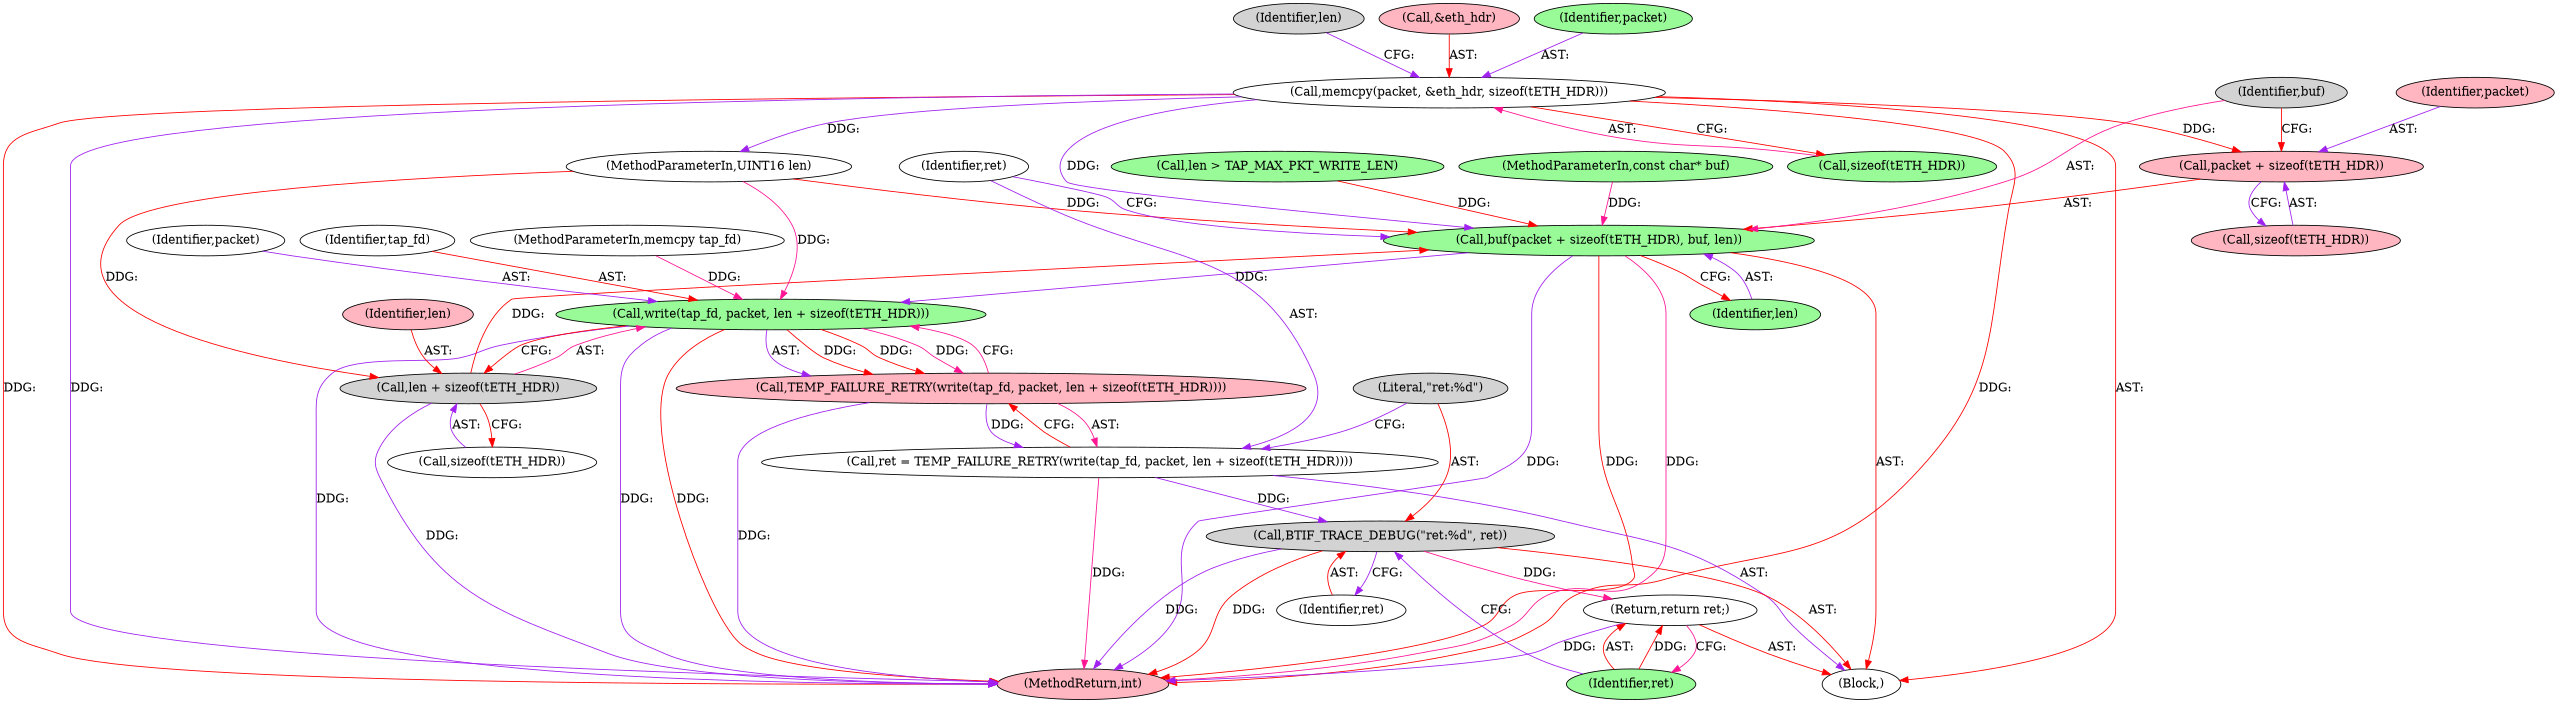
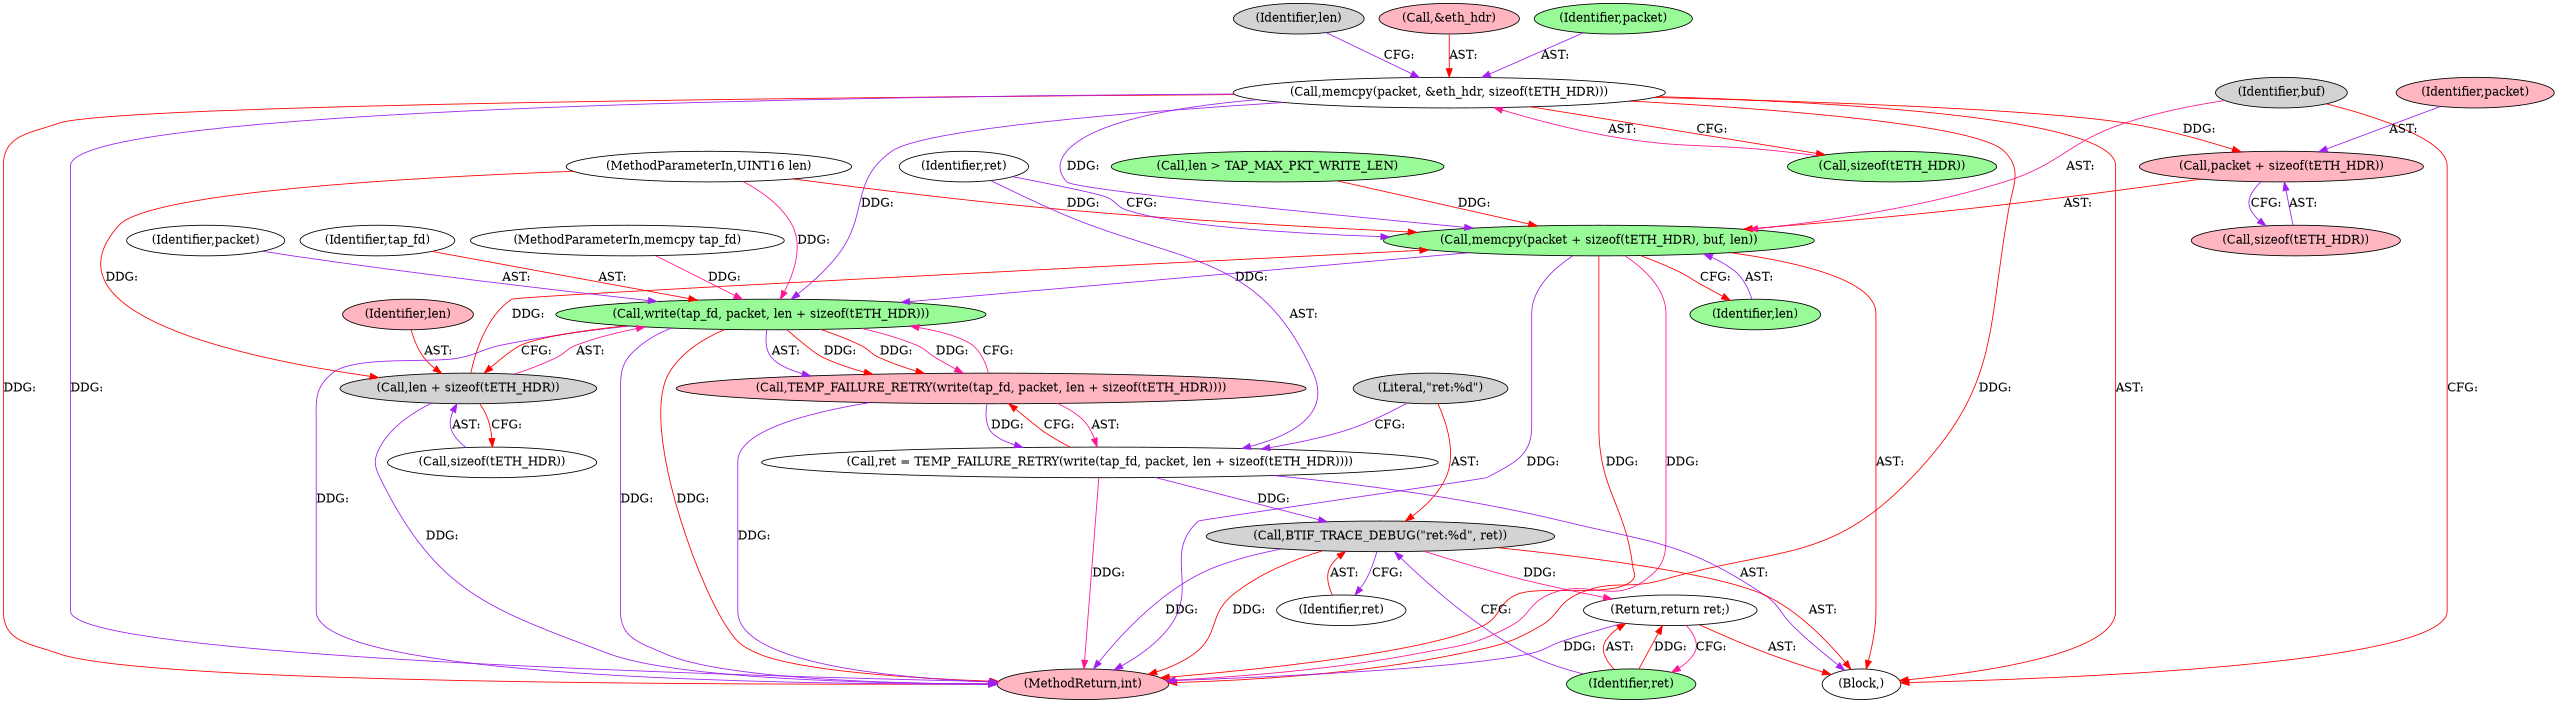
  digraph {
    node [fillcolor=white style=filled]
    edge [color=red]
    n1 [label="(Call,memcpy(packet, &eth_hdr, sizeof(tETH_HDR)))"]
-   n2 [fillcolor=palegreen label="(Call,buf(packet + sizeof(tETH_HDR), buf, len))"]
+   n2 [fillcolor=palegreen label="(Call,memcpy(packet + sizeof(tETH_HDR), buf, len))"]
    n3 [fillcolor=palegreen label="(Call,write(tap_fd, packet, len + sizeof(tETH_HDR)))"]
    n4 [fillcolor=lightpink label="(Call,packet + sizeof(tETH_HDR))"]
    n5 [fillcolor=lightpink label="(MethodReturn,int)"]
    n6 [fillcolor=palegreen label="(Call,sizeof(tETH_HDR))"]
    n7 [label="(Block,)"]
    n8 [fillcolor=palegreen label="(Identifier,len)"]
    n9 [fillcolor=lightgrey label="(Call,len + sizeof(tETH_HDR))"]
    n10 [fillcolor=lightpink label="(Call,TEMP_FAILURE_RETRY(write(tap_fd, packet, len + sizeof(tETH_HDR))))"]
    n11 [fillcolor=lightpink label="(Call,sizeof(tETH_HDR))"]
    n12 [label="(Call,sizeof(tETH_HDR))"]
    n13 [label="(Call,ret = TEMP_FAILURE_RETRY(write(tap_fd, packet, len + sizeof(tETH_HDR))))"]
    n14 [fillcolor=lightgrey label="(Call,BTIF_TRACE_DEBUG(\"ret:%d\", ret))"]
    n15 [label="(Return,return ret;)"]
    n16 [label="(Identifier,ret)"]
    n17 [fillcolor=palegreen label="(Identifier,ret)"]
    n18 [label="(MethodParameterIn,UINT16 len)"]
    n19 [label="(Identifier,packet)"]
    n20 [fillcolor=lightgrey label="(Literal,\"ret:%d\")"]
-   n21 [fillcolor=palegreen label="(MethodParameterIn,const char* buf)"]
    n22 [fillcolor=lightgrey label="(Identifier,buf)"]
    n23 [label="(Identifier,ret)"]
    n24 [label="(Identifier,tap_fd)"]
    n25 [fillcolor=lightpink label="(Identifier,packet)"]
    n26 [fillcolor=lightgrey label="(Identifier,len)"]
    n27 [label="(MethodParameterIn,memcpy tap_fd)"]
    n28 [fillcolor=lightpink label="(Identifier,len)"]
    n29 [fillcolor=palegreen label="(Call,len > TAP_MAX_PKT_WRITE_LEN)"]
    n30 [fillcolor=lightpink label="(Call,&eth_hdr)"]
    n31 [fillcolor=palegreen label="(Identifier,packet)"]
    n1 -> n2 [color=purple label="DDG: "]
-   n1 -> n18 [color=purple label="DDG: "]
+   n1 -> n3 [color=purple label="DDG: "]
    n1 -> n4 [label="DDG: "]
    n1 -> n5 [label="DDG: "]
    n1 -> n5 [label="DDG: "]
    n1 -> n5 [color=purple label="DDG: "]
    n1 -> n6 [label="CFG: "]
    n1 -> n7 [label="AST: "]
    n2 -> n3 [color=purple label="DDG: "]
    n2 -> n5 [color=purple label="DDG: "]
    n2 -> n5 [label="DDG: "]
    n2 -> n5 [color=deeppink label="DDG: "]
    n2 -> n7 [label="AST: "]
    n2 -> n8 [label="CFG: "]
    n3 -> n5 [color=purple label="DDG: "]
    n3 -> n5 [label="DDG: "]
    n3 -> n5 [color=purple label="DDG: "]
    n3 -> n9 [label="CFG: "]
    n3 -> n10 [color=purple label="AST: "]
    n3 -> n10 [label="DDG: "]
    n3 -> n10 [label="DDG: "]
    n3 -> n10 [color=deeppink label="DDG: "]
    n4 -> n2 [label="AST: "]
    n4 -> n11 [color=purple label="CFG: "]
    n6 -> n1 [color=deeppink label="AST: "]
    n8 -> n2 [color=purple label="AST: "]
    n9 -> n2 [label="DDG: "]
    n9 -> n3 [color=deeppink label="AST: "]
    n9 -> n5 [color=purple label="DDG: "]
    n9 -> n12 [label="CFG: "]
    n10 -> n3 [color=deeppink label="CFG: "]
    n10 -> n5 [color=purple label="DDG: "]
    n10 -> n13 [color=deeppink label="AST: "]
    n10 -> n13 [color=purple label="DDG: "]
    n11 -> n4 [color=purple label="AST: "]
    n12 -> n9 [color=purple label="AST: "]
    n13 -> n5 [color=deeppink label="DDG: "]
    n13 -> n7 [color=purple label="AST: "]
    n13 -> n10 [label="CFG: "]
    n13 -> n14 [color=purple label="DDG: "]
    n14 -> n5 [color=purple label="DDG: "]
    n14 -> n5 [label="DDG: "]
    n14 -> n7 [label="AST: "]
    n14 -> n15 [color=deeppink label="DDG: "]
    n14 -> n16 [color=purple label="CFG: "]
    n15 -> n5 [color=purple label="DDG: "]
    n15 -> n7 [label="AST: "]
    n15 -> n17 [color=deeppink label="CFG: "]
    n16 -> n14 [label="AST: "]
    n17 -> n14 [color=purple label="CFG: "]
    n17 -> n15 [label="AST: "]
    n17 -> n15 [label="DDG: "]
    n18 -> n2 [label="DDG: "]
    n18 -> n3 [color=deeppink label="DDG: "]
    n18 -> n9 [label="DDG: "]
    n19 -> n3 [color=purple label="AST: "]
    n20 -> n13 [color=purple label="CFG: "]
    n20 -> n14 [label="AST: "]
-   n21 -> n2 [color=deeppink label="DDG: "]
    n22 -> n2 [color=deeppink label="AST: "]
-   n22 -> n4 [label="CFG: "]
+   n22 -> n7 [label="CFG: "]
    n23 -> n2 [color=purple label="CFG: "]
    n23 -> n13 [color=purple label="AST: "]
    n24 -> n3 [label="AST: "]
    n25 -> n4 [color=purple label="AST: "]
    n26 -> n1 [color=purple label="CFG: "]
    n27 -> n3 [color=deeppink label="DDG: "]
    n28 -> n9 [label="AST: "]
    n29 -> n2 [label="DDG: "]
    n30 -> n1 [label="AST: "]
    n31 -> n1 [color=purple label="AST: "]
  }
